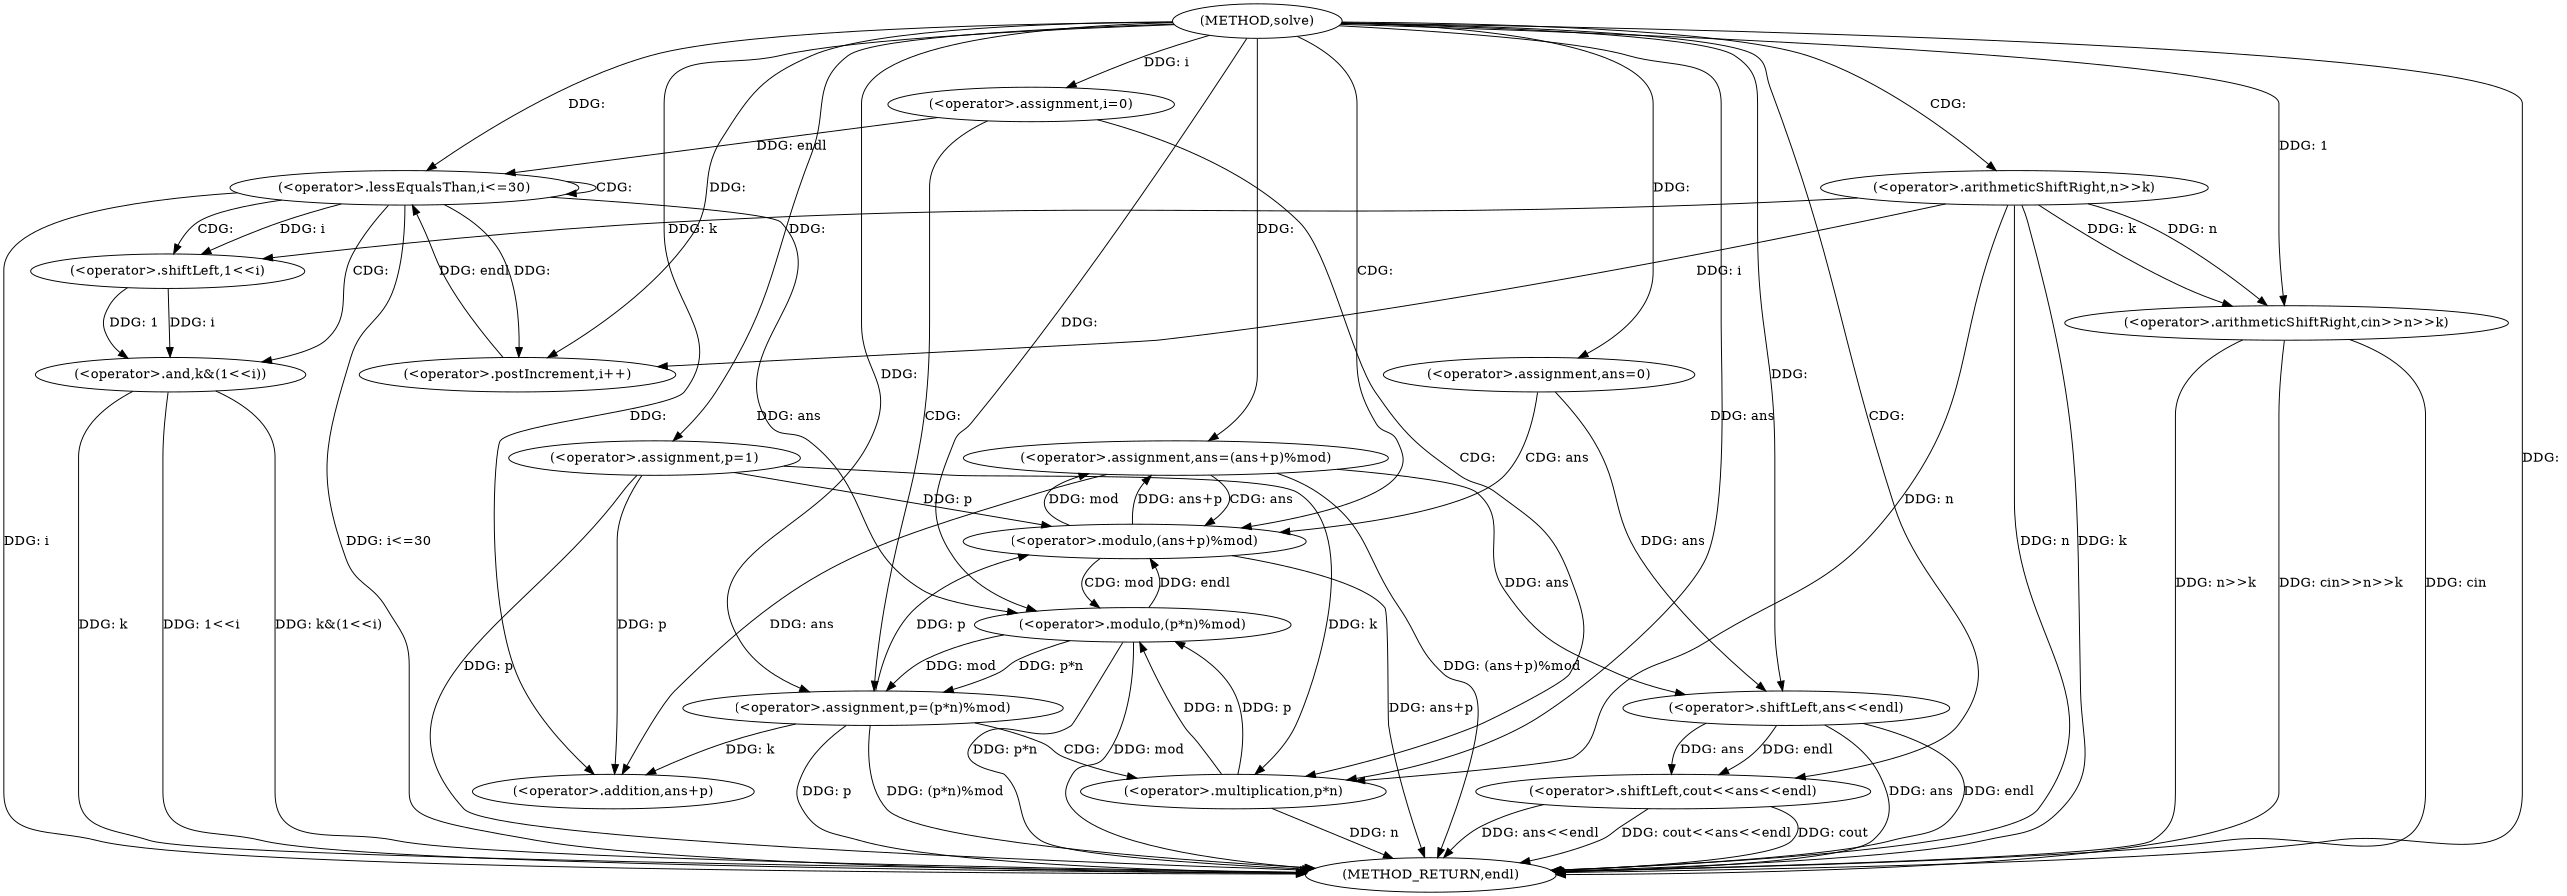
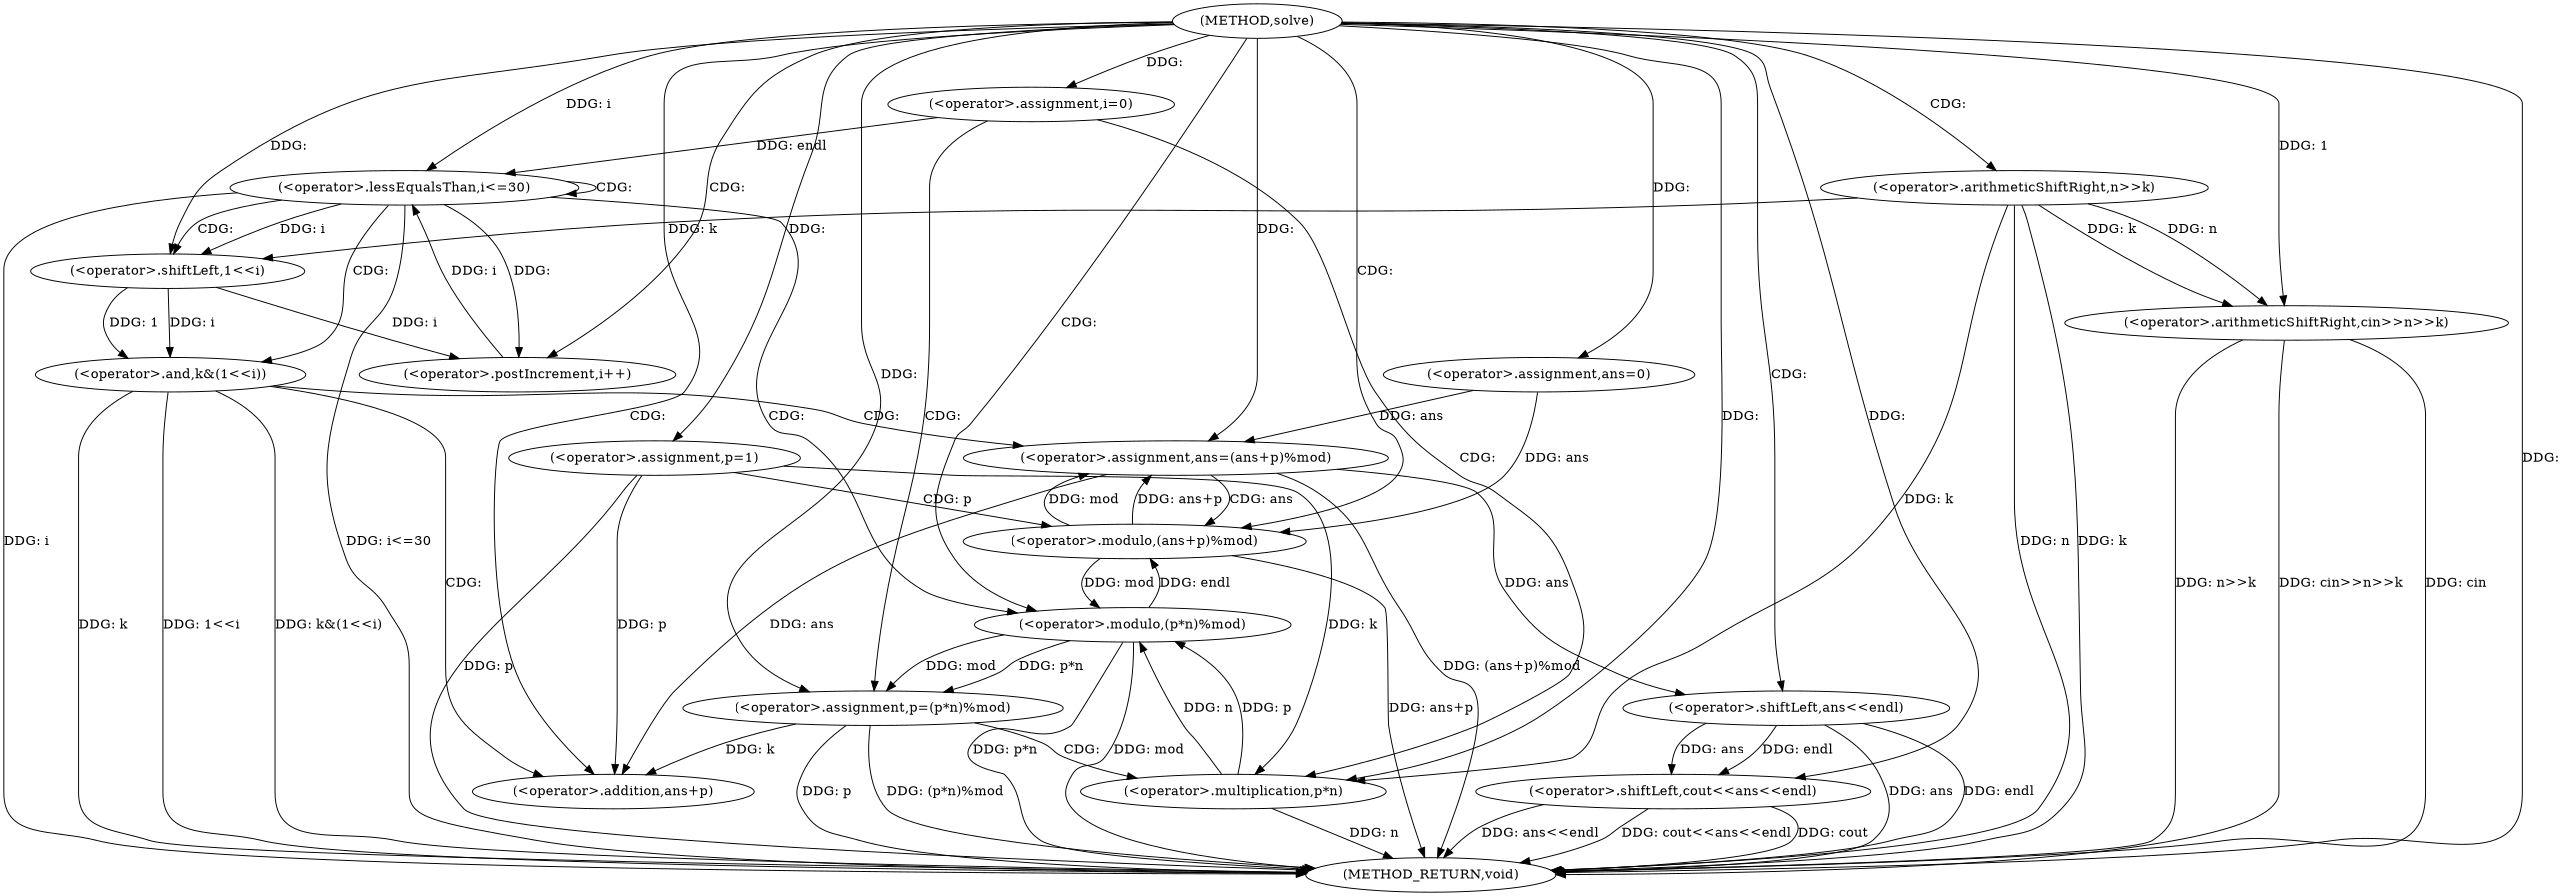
  digraph {
    n1 [label="(METHOD,solve)"]
    n2 [label="(<operator>.arithmeticShiftRight,cin>>n>>k)"]
    n3 [label="(<operator>.assignment,ans=0)"]
    n4 [label="(<operator>.assignment,p=1)"]
    n5 [label="(<operator>.shiftLeft,cout<<ans<<endl)"]
    n6 [label="(<operator>.assignment,i=0)"]
    n7 [label="(<operator>.lessEqualsThan,i<=30)"]
    n8 [label="(<operator>.postIncrement,i++)"]
    n9 [label="(<operator>.arithmeticShiftRight,n>>k)"]
    n10 [label="(<operator>.assignment,p=(p*n)%mod)"]
    n11 [label="(<operator>.shiftLeft,ans<<endl)"]
    n12 [label="(<operator>.assignment,ans=(ans+p)%mod)"]
    n13 [label="(<operator>.modulo,(p*n)%mod)"]
    n14 [label="(<operator>.shiftLeft,1<<i)"]
    n15 [label="(<operator>.multiplication,p*n)"]
    n16 [label="(<operator>.modulo,(ans+p)%mod)"]
    n17 [label="(<operator>.addition,ans+p)"]
-   n18 [label="(METHOD_RETURN,endl)"]
+   n18 [label="(METHOD_RETURN,void)"]
    n19 [label="(<operator>.and,k&(1<<i))"]
    n1 -> n2 [label="DDG: 1"]
    n1 -> n3 [label="DDG: "]
    n1 -> n4 [label="DDG: "]
-   n1 -> n5 [label="CDG: "]
-   n1 -> n6 [label="DDG: i"]
-   n1 -> n7 [label="DDG: "]
-   n1 -> n8 [label="DDG: "]
+   n1 -> n5 [label="DDG: "]
+   n1 -> n6 [label="DDG: "]
+   n1 -> n7 [label="DDG: i"]
+   n1 -> n8 [label="CDG: "]
    n1 -> n9 [label="CDG: "]
    n1 -> n10 [label="DDG: "]
-   n1 -> n11 [label="DDG: "]
+   n1 -> n11 [label="CDG: "]
    n1 -> n12 [label="DDG: "]
-   n1 -> n13 [label="DDG: "]
-   n1 -> n15 [label="DDG: ans"]
+   n1 -> n13 [label="CDG: "]
+   n1 -> n14 [label="DDG: "]
+   n1 -> n15 [label="DDG: "]
    n1 -> n16 [label="CDG: "]
-   n1 -> n17 [label="DDG: "]
+   n1 -> n17 [label="CDG: "]
    n1 -> n18 [label="DDG: "]
    n2 -> n18 [label="DDG: n>>k"]
    n2 -> n18 [label="DDG: cin>>n>>k"]
    n2 -> n18 [label="DDG: cin"]
-   n3 -> n11 [label="DDG: ans"]
-   n3 -> n16 [label="CDG: ans"]
+   n3 -> n12 [label="DDG: ans"]
+   n3 -> n16 [label="DDG: ans"]
    n4 -> n15 [label="DDG: k"]
-   n4 -> n16 [label="DDG: p"]
+   n4 -> n16 [label="CDG: p"]
    n4 -> n17 [label="DDG: p"]
    n4 -> n18 [label="DDG: p"]
    n5 -> n18 [label="DDG: ans<<endl"]
    n5 -> n18 [label="DDG: cout<<ans<<endl"]
    n5 -> n18 [label="DDG: cout"]
    n6 -> n7 [label="DDG: endl"]
    n6 -> n10 [label="CDG: "]
    n6 -> n15 [label="CDG: "]
    n7 -> n7 [label="CDG: "]
    n7 -> n8 [label="DDG: "]
-   n7 -> n13 [label="DDG: ans"]
+   n7 -> n13 [label="CDG: "]
    n7 -> n14 [label="DDG: i"]
    n7 -> n14 [label="CDG: "]
    n7 -> n18 [label="DDG: i"]
    n7 -> n18 [label="DDG: i<=30"]
    n7 -> n19 [label="CDG: "]
-   n8 -> n7 [label="DDG: endl"]
+   n8 -> n7 [label="DDG: i"]
    n9 -> n2 [label="DDG: k"]
    n9 -> n2 [label="DDG: n"]
    n9 -> n14 [label="DDG: k"]
-   n9 -> n15 [label="DDG: n"]
+   n9 -> n15 [label="DDG: k"]
    n9 -> n18 [label="DDG: n"]
    n9 -> n18 [label="DDG: k"]
    n10 -> n15 [label="CDG: "]
-   n10 -> n16 [label="DDG: p"]
    n10 -> n17 [label="DDG: k"]
    n10 -> n18 [label="DDG: p"]
    n10 -> n18 [label="DDG: (p*n)%mod"]
    n11 -> n5 [label="DDG: endl"]
    n11 -> n5 [label="DDG: ans"]
    n11 -> n18 [label="DDG: ans"]
    n11 -> n18 [label="DDG: endl"]
    n12 -> n11 [label="DDG: ans"]
    n12 -> n16 [label="CDG: ans"]
    n12 -> n17 [label="DDG: ans"]
    n12 -> n18 [label="DDG: (ans+p)%mod"]
    n13 -> n10 [label="DDG: mod"]
    n13 -> n10 [label="DDG: p*n"]
    n13 -> n16 [label="DDG: endl"]
    n13 -> n18 [label="DDG: p*n"]
    n13 -> n18 [label="DDG: mod"]
-   n9 -> n8 [label="DDG: i"]
+   n14 -> n8 [label="DDG: i"]
    n14 -> n19 [label="DDG: 1"]
    n14 -> n19 [label="DDG: i"]
    n15 -> n13 [label="DDG: n"]
    n15 -> n13 [label="DDG: p"]
    n15 -> n18 [label="DDG: n"]
    n16 -> n12 [label="DDG: mod"]
    n16 -> n12 [label="DDG: ans+p"]
-   n16 -> n13 [label="CDG: mod"]
+   n16 -> n13 [label="DDG: mod"]
    n16 -> n18 [label="DDG: ans+p"]
+   n19 -> n12 [label="CDG: "]
+   n19 -> n17 [label="CDG: "]
    n19 -> n18 [label="DDG: k"]
    n19 -> n18 [label="DDG: 1<<i"]
    n19 -> n18 [label="DDG: k&(1<<i)"]
  }
